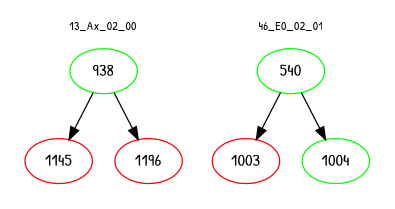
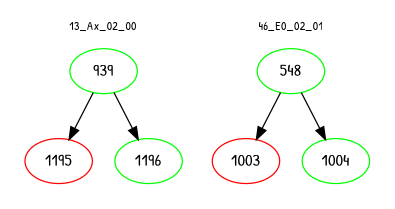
  digraph {
    fontname="Patrick Hand"
    node [color=green fontname="Patrick Hand"]
    edge [color=black fontname="Patrick Hand"]
-   n1 [label=938]
-   n2 [color=red label=1145]
-   n3 [color=red label=1196]
-   n4 [label=540]
+   n1 [label=939]
+   n2 [color=red label=1195]
+   n3 [label=1196]
+   n4 [label=548]
    n5 [color=red label=1003]
    n6 [label=1004]
    subgraph cluster_1 {
      color=white
      fontsize=10
      label="13_Ax_02_00"
      n1
      n2
      n3
    }
    subgraph cluster_2 {
      color=white
      fontsize=10
      label="46_E0_02_01"
      n4
      n5
      n6
    }
    n1 -> n2
    n1 -> n3
    n4 -> n5
    n4 -> n6
  }
